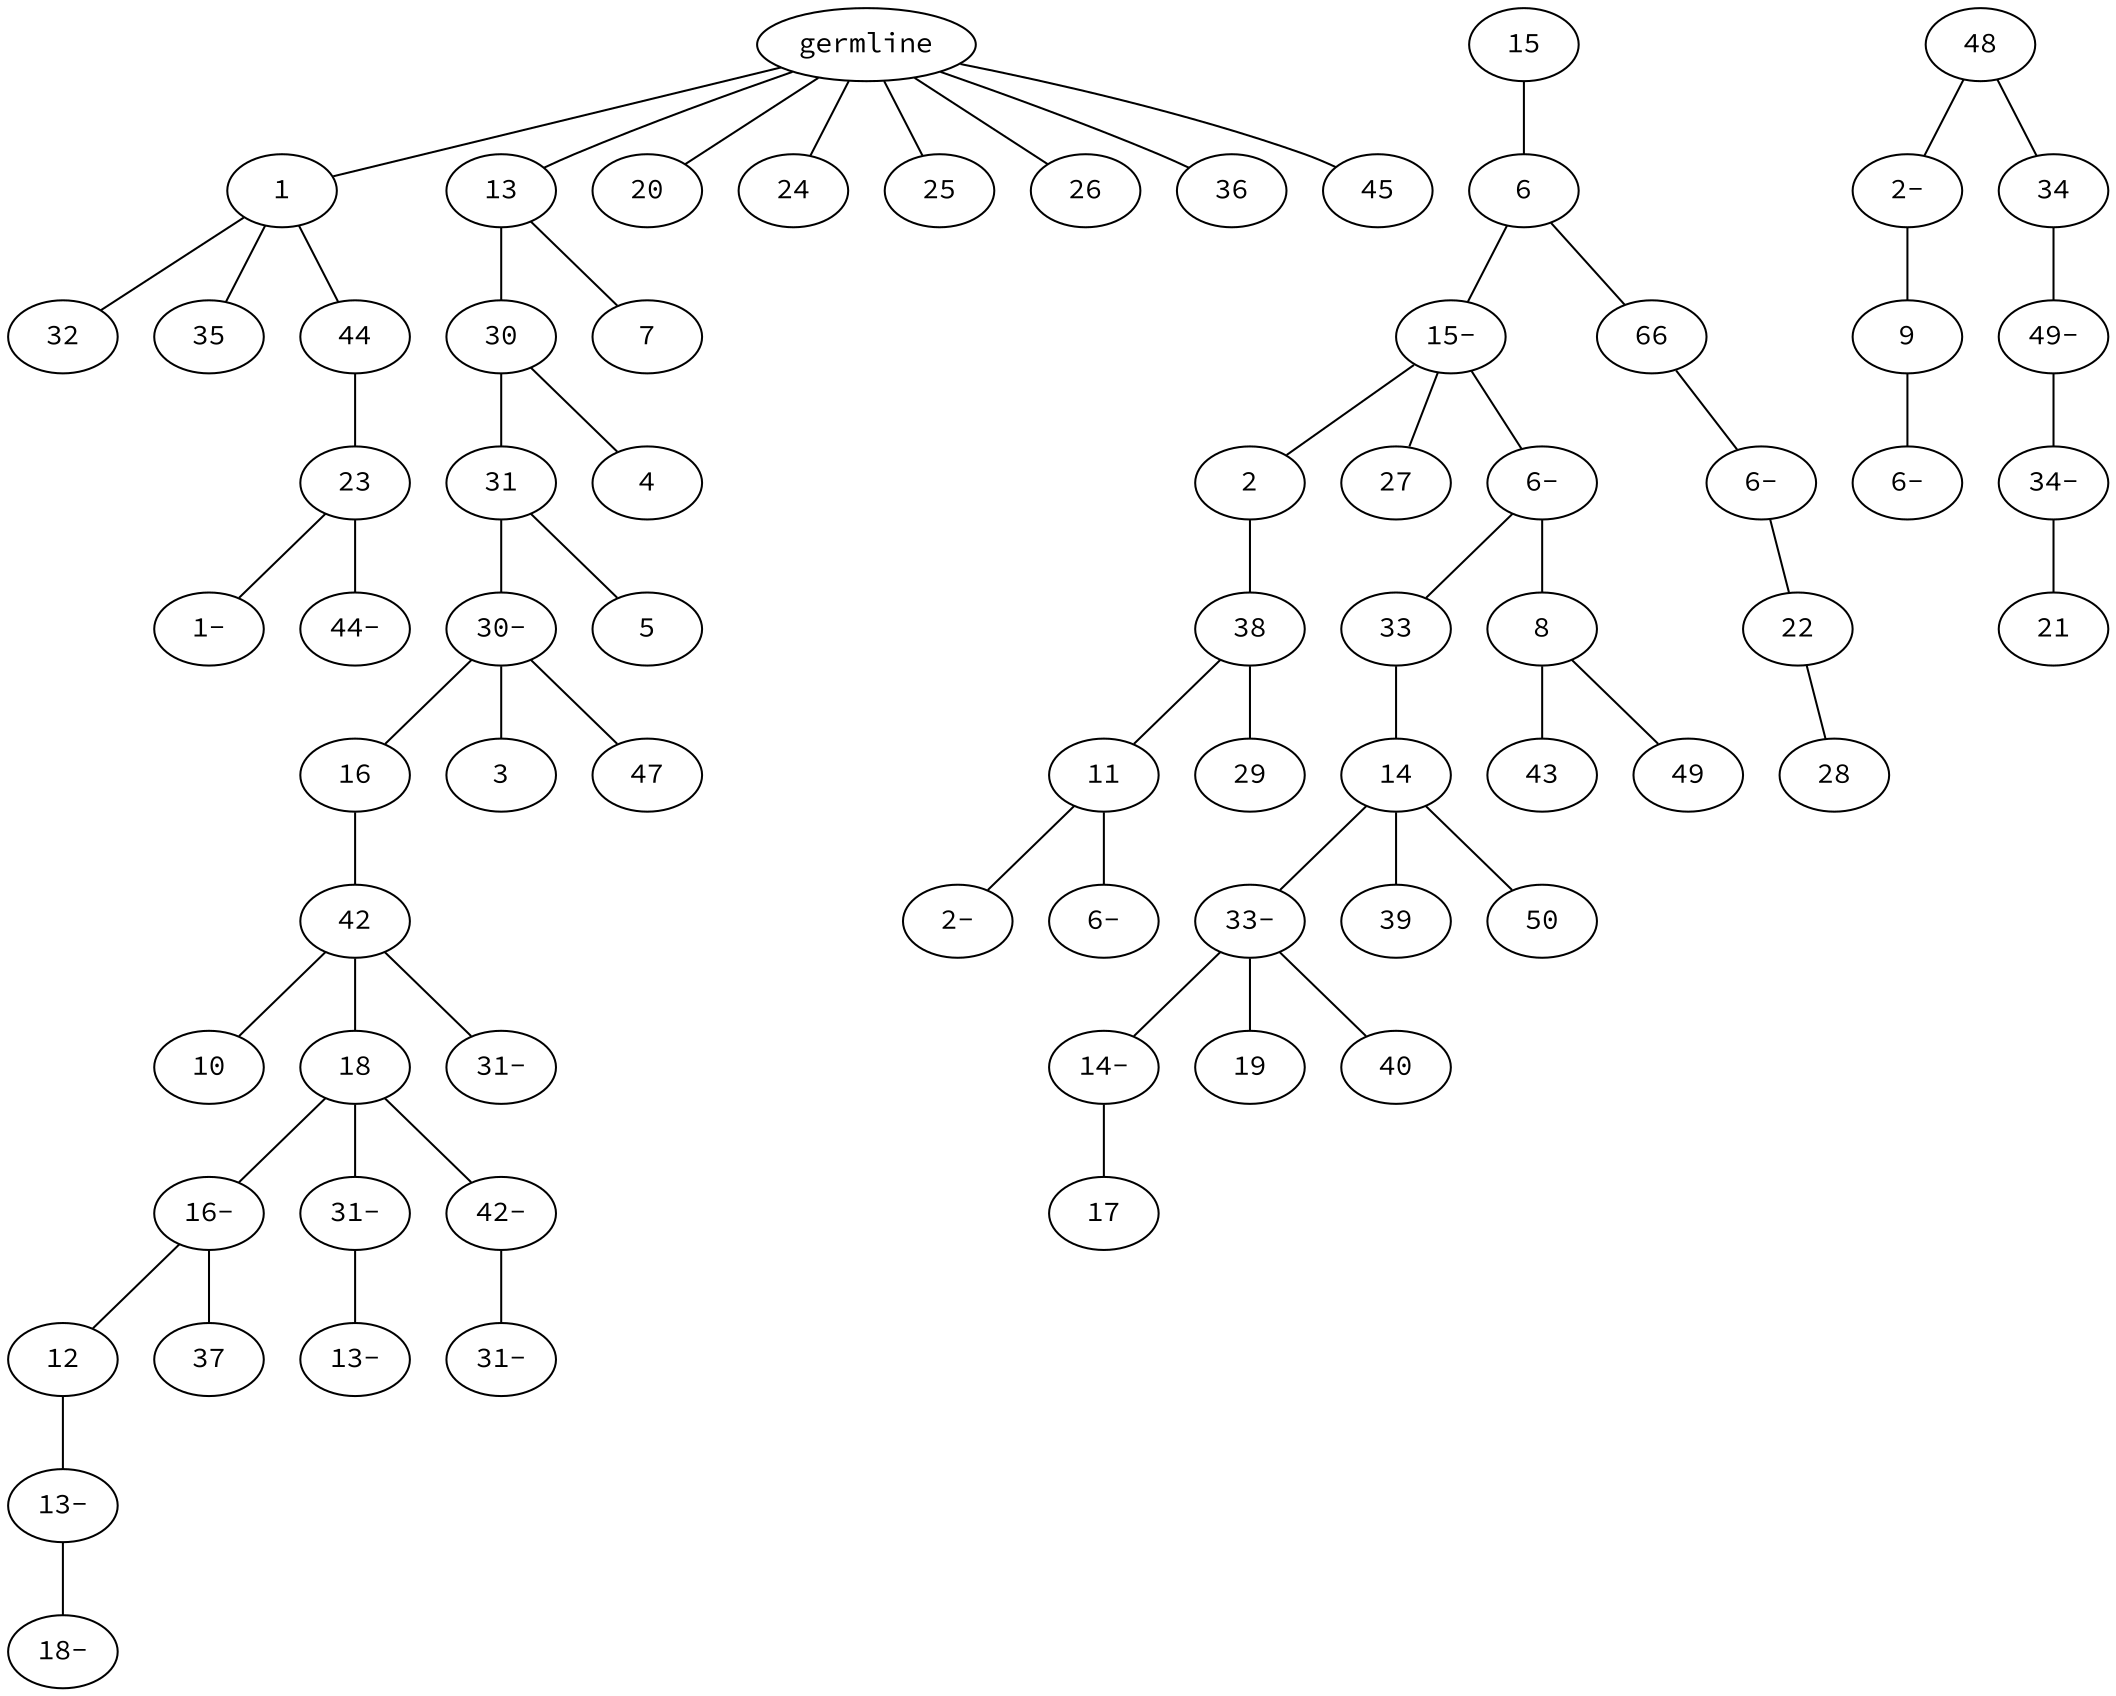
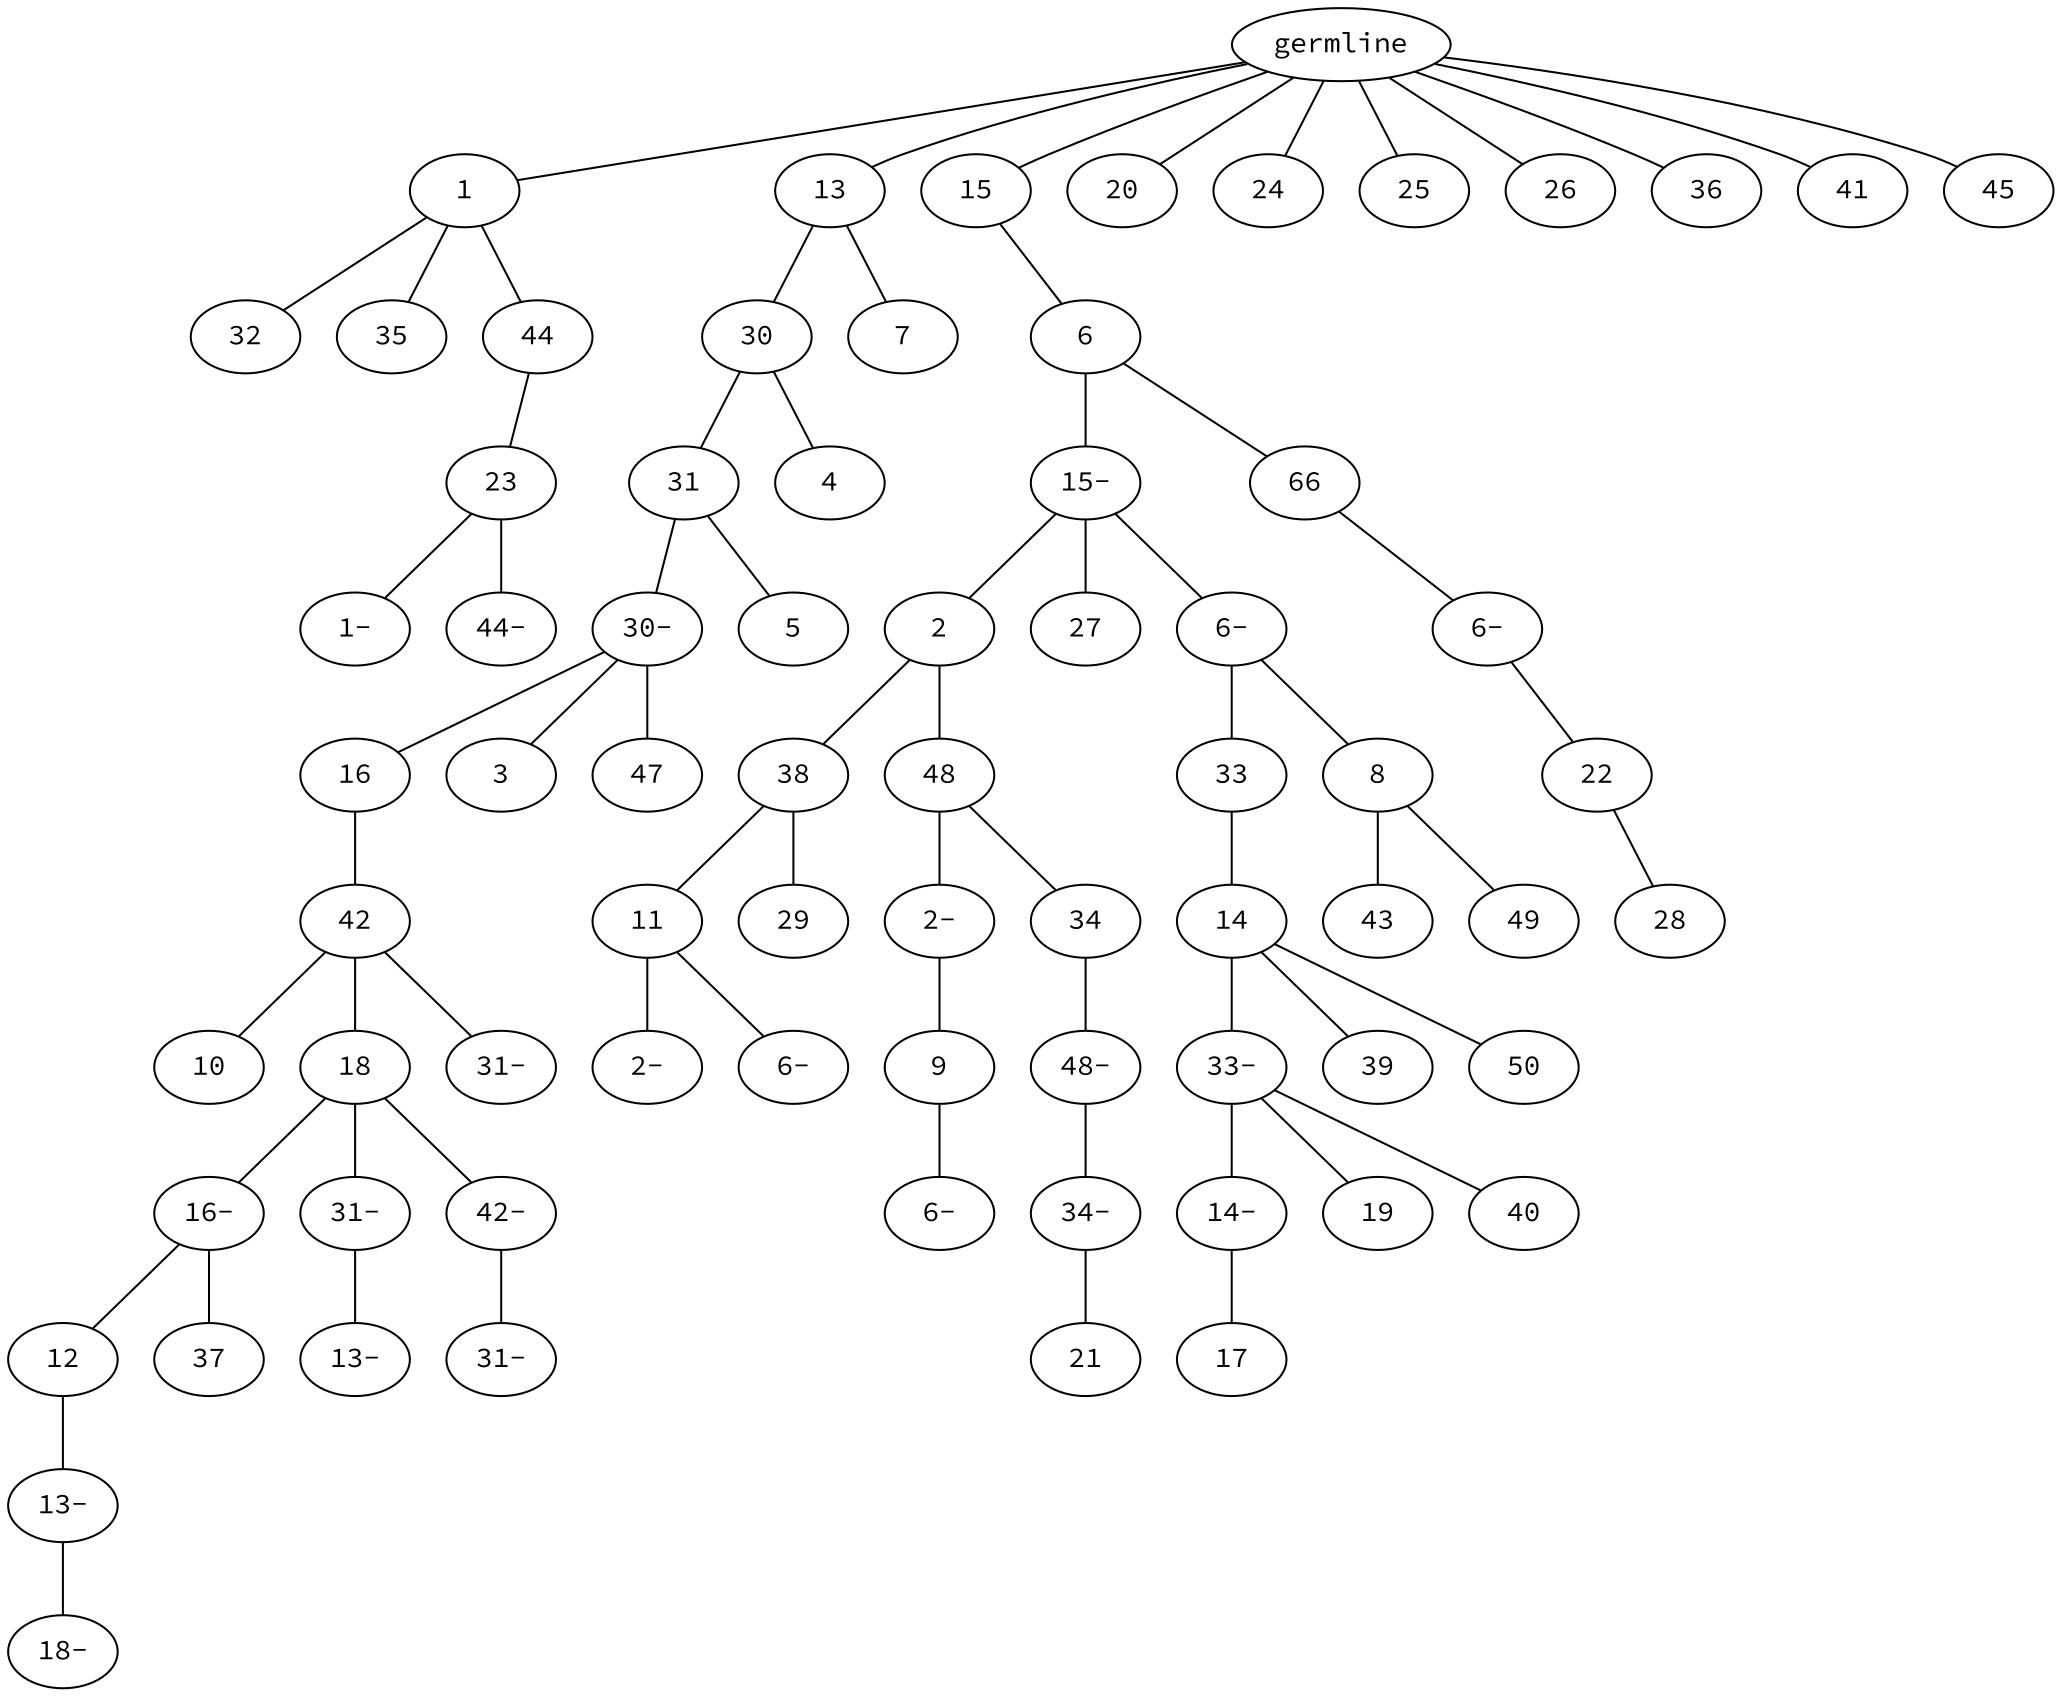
  graph {
    fontname="Source Code Pro"
    node [fontname="Source Code Pro"]
    edge [fontname="Source Code Pro"]
    n1 [label=germline]
    n2 [label=1]
    n3 [label=13]
    n4 [label=15]
    n5 [label=20]
    n6 [label=24]
    n7 [label=25]
    n8 [label=26]
    n9 [label=36]
+   n10 [label=41]
    n11 [label=45]
    n12 [label=32]
    n13 [label=35]
    n14 [label=44]
    n15 [label=30]
    n16 [label=7]
    n17 [label=6]
    n18 [label=23]
    n19 [label="1-"]
    n20 [label="44-"]
    n21 [label=31]
    n22 [label=4]
    n23 [label="30-"]
    n24 [label=5]
    n25 [label=16]
    n26 [label=3]
    n27 [label=47]
    n28 [label=42]
    n29 [label=10]
    n30 [label=18]
    n31 [label="31-"]
    n32 [label="16-"]
    n33 [label="31-"]
    n34 [label="42-"]
    n35 [label=12]
    n36 [label=37]
    n37 [label="13-"]
    n38 [label="31-"]
    n39 [label="13-"]
    n40 [label="18-"]
    n41 [label="15-"]
    n42 [label=66]
    n43 [label=2]
    n44 [label=27]
    n45 [label="6-"]
    n46 [label="6-"]
    n47 [label=38]
    n48 [label=48]
    n49 [label=33]
    n50 [label=8]
    n51 [label=11]
    n52 [label=29]
    n53 [label="2-"]
    n54 [label=34]
    n55 [label="2-"]
    n56 [label="6-"]
    n57 [label=9]
-   n58 [label="49-"]
+   n58 [label="48-"]
    n59 [label="6-"]
    n60 [label="34-"]
    n61 [label=21]
    n62 [label=14]
    n63 [label=43]
    n64 [label=49]
    n65 [label="33-"]
    n66 [label=39]
    n67 [label=50]
    n68 [label="14-"]
    n69 [label=19]
    n70 [label=40]
    n71 [label=17]
    n72 [label=22]
    n73 [label=28]
    n1 -- n2
    n1 -- n3
+   n1 -- n4
    n1 -- n5
    n1 -- n6
    n1 -- n7
    n1 -- n8
    n1 -- n9
+   n1 -- n10
    n1 -- n11
    n2 -- n12
    n2 -- n13
    n2 -- n14
    n3 -- n15
    n3 -- n16
    n4 -- n17
    n14 -- n18
    n15 -- n21
    n15 -- n22
    n17 -- n41
    n17 -- n42
    n18 -- n19
    n18 -- n20
    n21 -- n23
    n21 -- n24
    n23 -- n25
    n23 -- n26
    n23 -- n27
    n25 -- n28
    n28 -- n29
    n28 -- n30
    n28 -- n31
    n30 -- n32
    n30 -- n33
    n30 -- n34
    n32 -- n35
    n32 -- n36
    n33 -- n37
    n34 -- n38
    n35 -- n39
    n39 -- n40
    n41 -- n43
    n41 -- n44
    n41 -- n45
    n42 -- n46
    n43 -- n47
+   n43 -- n48
    n45 -- n49
    n45 -- n50
    n46 -- n72
    n47 -- n51
    n47 -- n52
    n48 -- n53
    n48 -- n54
    n49 -- n62
    n50 -- n63
    n50 -- n64
    n51 -- n55
    n51 -- n56
    n53 -- n57
    n54 -- n58
    n57 -- n59
    n58 -- n60
    n60 -- n61
    n62 -- n65
    n62 -- n66
    n62 -- n67
    n65 -- n68
    n65 -- n69
    n65 -- n70
    n68 -- n71
    n72 -- n73
  }
